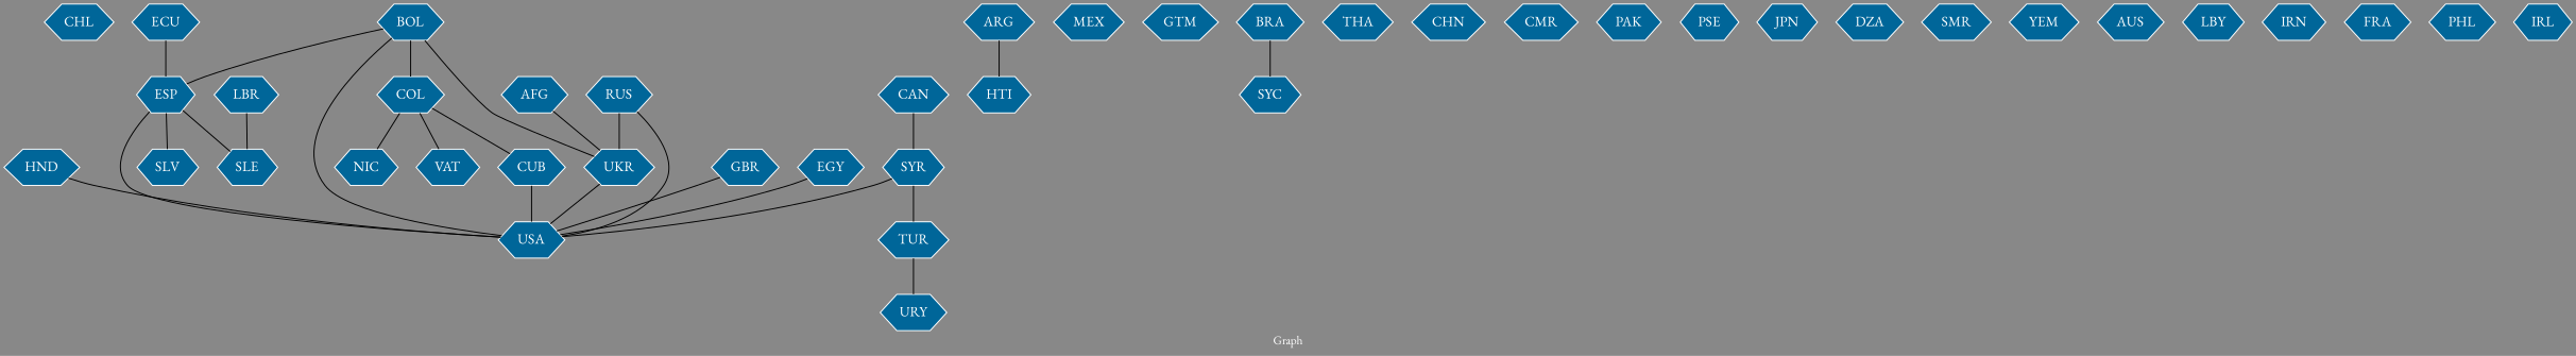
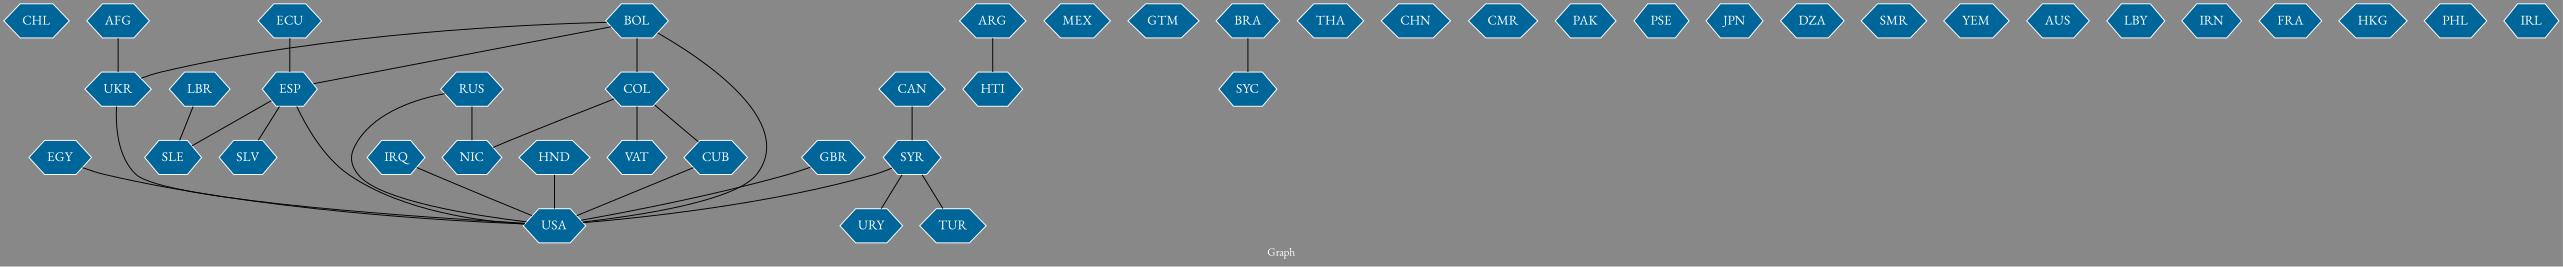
  graph {
    bgcolor="#888888"
    fontcolor=white
    fontname="EB Garamond"
    fontsize=12
    label="Graph"
    node [color=white fillcolor="#006699" fontcolor=white fontname="EB Garamond" shape=hexagon style=filled]
    edge [arrowhead=open color=black fontcolor=white fontname="EB Garamond" fontsize=12 weight=1]
    n1 [label=CHL]
    n2 [label=CUB]
    n3 [label=USA]
    n4 [label=HND]
    n5 [label=ARG]
    n6 [label=HTI]
    n7 [label=BOL]
    n8 [label=ESP]
    n9 [label=COL]
    n10 [label=UKR]
    n11 [label=SLE]
    n12 [label=SLV]
    n13 [label=NIC]
    n14 [label=VAT]
    n15 [label=RUS]
    n16 [label=MEX]
    n17 [label=GBR]
    n18 [label=SYR]
    n19 [label=TUR]
    n20 [label=URY]
    n21 [label=GTM]
    n22 [label=SYC]
    n23 [label=BRA]
    n24 [label=EGY]
    n25 [label=ECU]
    n26 [label=THA]
    n27 [label=CHN]
    n28 [label=CMR]
    n29 [label=CAN]
+   n30 [label=IRQ]
    n31 [label=PAK]
    n32 [label=PSE]
    n33 [label=JPN]
    n34 [label=DZA]
    n35 [label=SMR]
    n36 [label=YEM]
    n37 [label=AUS]
    n38 [label=LBY]
    n39 [label=IRN]
    n40 [label=FRA]
    n41 [label=AFG]
+   n42 [label=HKG]
    n43 [label=LBR]
    n44 [label=PHL]
    n45 [label=IRL]
    n2 -- n3 [weight=3]
    n4 -- n3 [weight=2]
    n5 -- n6
    n7 -- n3
    n7 -- n8
    n7 -- n9 [weight=2]
    n7 -- n10
    n8 -- n3
    n8 -- n11
    n8 -- n12
    n9 -- n2 [weight=2]
    n9 -- n13
    n9 -- n14
    n10 -- n3
    n15 -- n3
-   n15 -- n10 [weight=5]
+   n15 -- n13 [weight=5]
    n17 -- n3
    n18 -- n3 [weight=2]
    n18 -- n19
-   n19 -- n20
+   n18 -- n20
    n23 -- n22
    n24 -- n3
    n25 -- n8
    n29 -- n18
+   n30 -- n3 [weight=2]
    n41 -- n10
    n43 -- n11
  }
